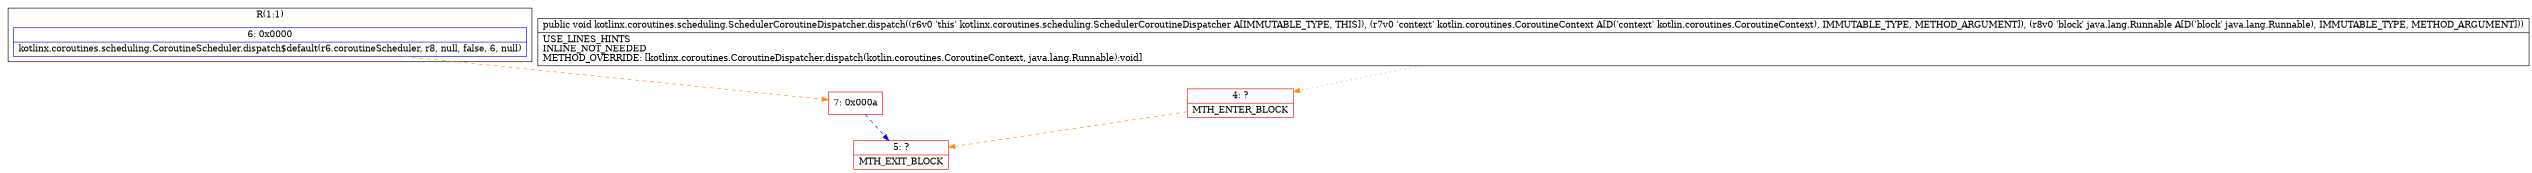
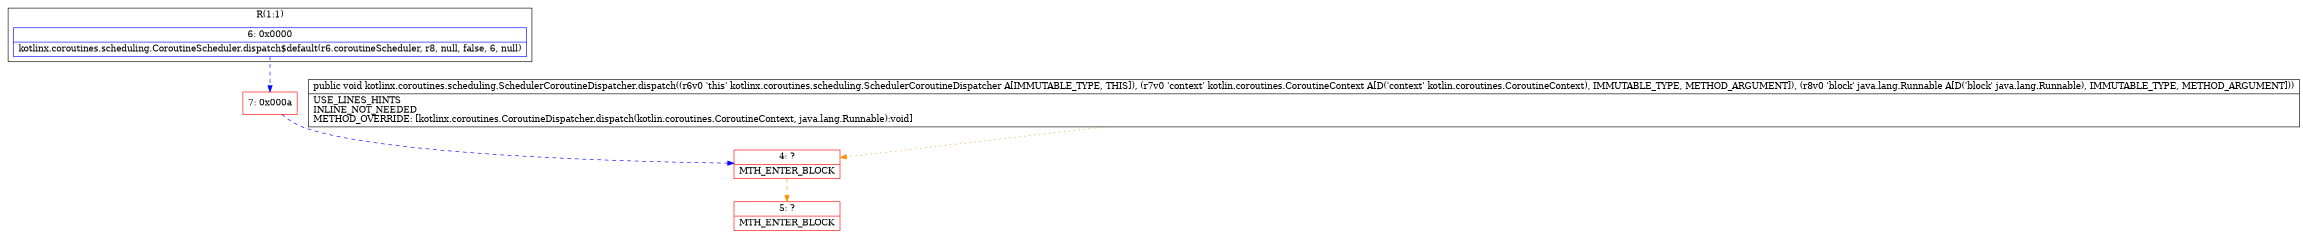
  digraph {
    node [color=red shape=record]
    edge [color=blue style=dashed]
    n1 [color=blue label="{6\:\ 0x0000|kotlinx.coroutines.scheduling.CoroutineScheduler.dispatch$default(r6.coroutineScheduler, r8, null, false, 6, null)\l}"]
    n2 [label="{7\:\ 0x000a}"]
-   n3 [label="{5\:\ ?|MTH_EXIT_BLOCK\l}"]
+   n3 [label="{5\:\ ?|MTH_ENTER_BLOCK\l}"]
    n4 [label="{4\:\ ?|MTH_ENTER_BLOCK\l}"]
    n5 [label="{public void kotlinx.coroutines.scheduling.SchedulerCoroutineDispatcher.dispatch((r6v0 'this' kotlinx.coroutines.scheduling.SchedulerCoroutineDispatcher A[IMMUTABLE_TYPE, THIS]), (r7v0 'context' kotlin.coroutines.CoroutineContext A[D('context' kotlin.coroutines.CoroutineContext), IMMUTABLE_TYPE, METHOD_ARGUMENT]), (r8v0 'block' java.lang.Runnable A[D('block' java.lang.Runnable), IMMUTABLE_TYPE, METHOD_ARGUMENT]))  | USE_LINES_HINTS\lINLINE_NOT_NEEDED\lMETHOD_OVERRIDE: [kotlinx.coroutines.CoroutineDispatcher.dispatch(kotlin.coroutines.CoroutineContext, java.lang.Runnable):void]\l}" color=""]
    subgraph cluster_1 {
      label="R(1:1)"
      n1
    }
-   n1 -> n2 [color=darkorange]
-   n2 -> n3
+   n1 -> n2
+   n2 -> n4
    n4 -> n3 [color=darkorange]
    n5 -> n4 [color=darkorange style=dotted]
  }
